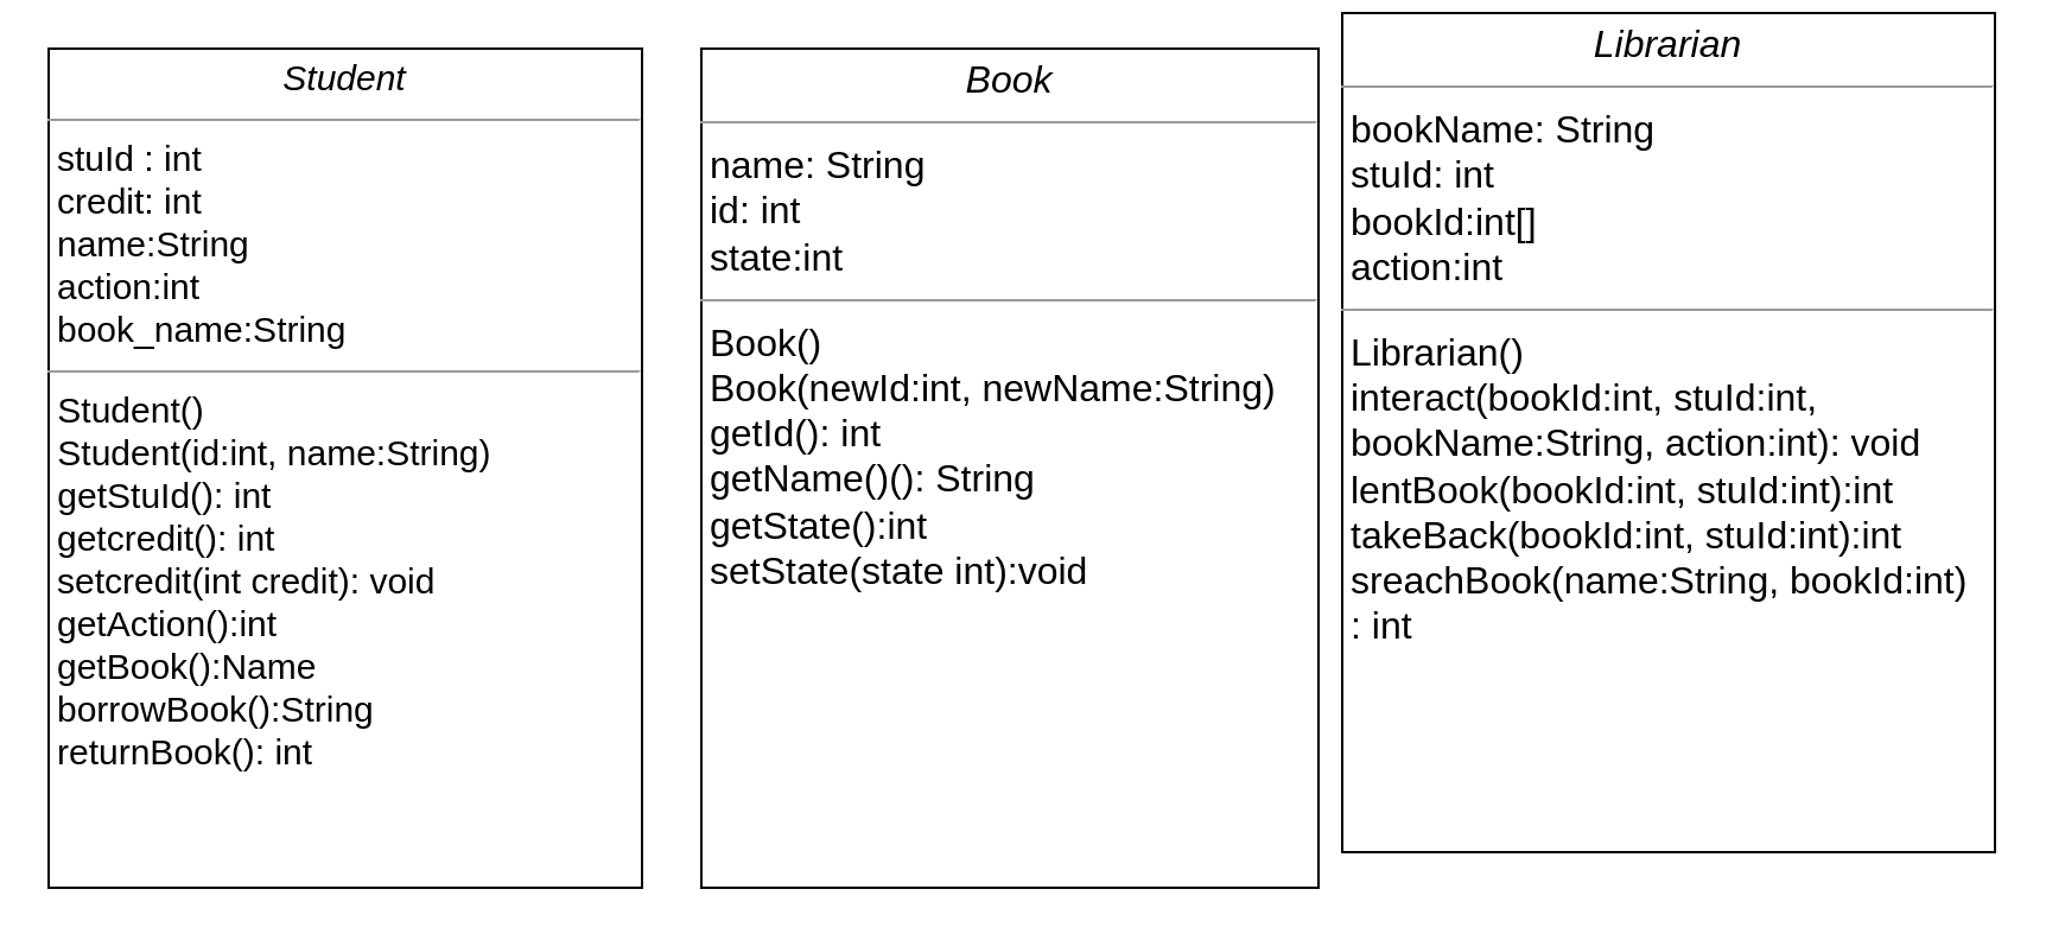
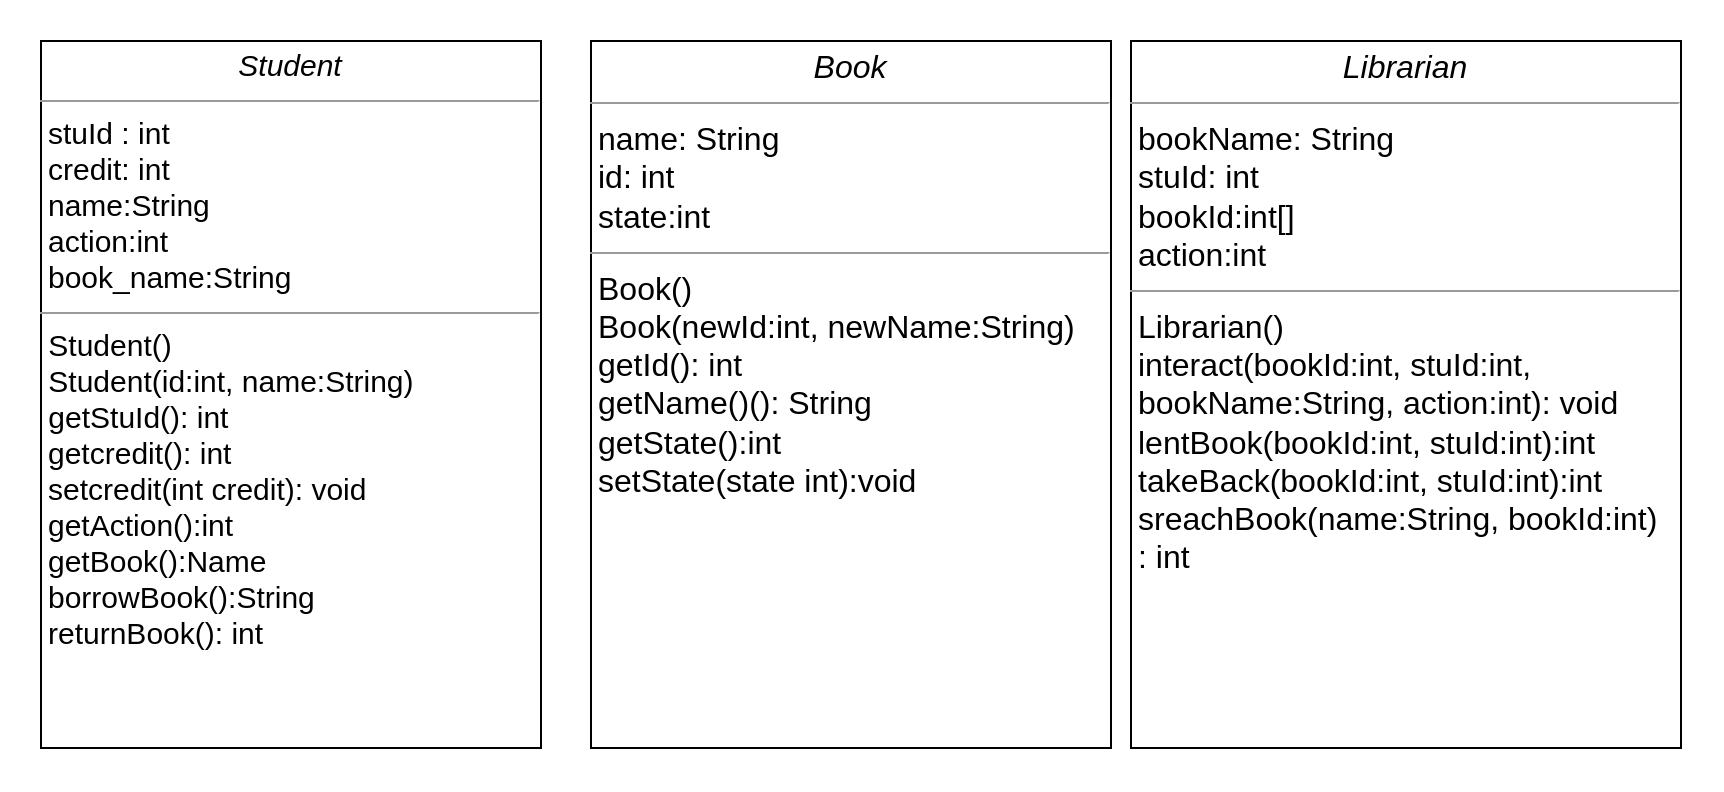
  <mxCell id="0" />
  <mxCell id="1" parent="0" />
  <mxCell id="2" value="&lt;p style=&quot;margin: 4px 0px 0px ; text-align: center ; font-size: 16px&quot;&gt;&lt;i&gt;&lt;font style=&quot;font-size: 16px&quot;&gt;Book&lt;/font&gt;&lt;/i&gt;&lt;/p&gt;&lt;hr size=&quot;1&quot; style=&quot;font-size: 16px&quot;&gt;&lt;p style=&quot;margin: 0px 0px 0px 4px ; font-size: 16px&quot;&gt;&lt;font style=&quot;font-size: 16px&quot;&gt;name: String&lt;br&gt;id: int&lt;/font&gt;&lt;/p&gt;&lt;p style=&quot;margin: 0px 0px 0px 4px ; font-size: 16px&quot;&gt;&lt;font style=&quot;font-size: 16px&quot;&gt;state:int&lt;/font&gt;&lt;/p&gt;&lt;hr size=&quot;1&quot; style=&quot;font-size: 16px&quot;&gt;&lt;p style=&quot;margin: 0px 0px 0px 4px ; font-size: 16px&quot;&gt;&lt;font style=&quot;font-size: 16px&quot;&gt;Book()&lt;/font&gt;&lt;/p&gt;&lt;p style=&quot;margin: 0px 0px 0px 4px ; font-size: 16px&quot;&gt;&lt;font style=&quot;font-size: 16px&quot;&gt;Book(newId:int, newName:String)&amp;nbsp;&lt;/font&gt;&lt;/p&gt;&lt;p style=&quot;margin: 0px 0px 0px 4px ; font-size: 16px&quot;&gt;&lt;font style=&quot;font-size: 16px&quot;&gt;getId(): int&lt;br&gt;getName()(): String&lt;/font&gt;&lt;/p&gt;&lt;p style=&quot;margin: 0px 0px 0px 4px ; font-size: 16px&quot;&gt;&lt;font style=&quot;font-size: 16px&quot;&gt;getState():int&lt;/font&gt;&lt;/p&gt;&lt;p style=&quot;margin: 0px 0px 0px 4px ; font-size: 16px&quot;&gt;&lt;font style=&quot;font-size: 16px&quot;&gt;setState(state int):void&lt;/font&gt;&lt;/p&gt;" style="verticalAlign=top;align=left;overflow=fill;fontSize=12;fontFamily=Helvetica;html=1;shadow=0;comic=0;labelBackgroundColor=none;strokeWidth=1;" parent="1" vertex="1"><mxGeometry x="295" y="20" width="260" height="353.5" as="geometry" /></mxCell>
  <mxCell id="3" value="&lt;p style=&quot;margin: 4px 0px 0px ; text-align: center ; font-size: 15px&quot;&gt;&lt;i&gt;&lt;font style=&quot;font-size: 15px&quot;&gt;Student&lt;/font&gt;&lt;/i&gt;&lt;/p&gt;&lt;hr size=&quot;1&quot; style=&quot;font-size: 15px&quot;&gt;&lt;p style=&quot;margin: 0px 0px 0px 4px ; font-size: 15px&quot;&gt;&lt;font style=&quot;font-size: 15px&quot;&gt;stuId : int&lt;br&gt;credit: int&lt;/font&gt;&lt;/p&gt;&lt;p style=&quot;margin: 0px 0px 0px 4px ; font-size: 15px&quot;&gt;&lt;font style=&quot;font-size: 15px&quot;&gt;name:String&lt;/font&gt;&lt;/p&gt;&lt;p style=&quot;margin: 0px 0px 0px 4px ; font-size: 15px&quot;&gt;&lt;font style=&quot;font-size: 15px&quot;&gt;action:int&lt;/font&gt;&lt;/p&gt;&lt;p style=&quot;margin: 0px 0px 0px 4px ; font-size: 15px&quot;&gt;&lt;font style=&quot;font-size: 15px&quot;&gt;book_name:String&lt;/font&gt;&lt;/p&gt;&lt;hr size=&quot;1&quot; style=&quot;font-size: 15px&quot;&gt;&lt;font style=&quot;font-size: 15px&quot;&gt;&amp;nbsp;Student()&lt;br&gt;&amp;nbsp;Student(id:int, name:String)&lt;br&gt;&amp;nbsp;getStuId(): int&lt;br&gt;&lt;/font&gt;&lt;p style=&quot;margin: 0px 0px 0px 4px ; font-size: 15px&quot;&gt;&lt;font style=&quot;font-size: 15px&quot;&gt;getcredit(): int&lt;br&gt;setcredit(int credit): void&lt;/font&gt;&lt;/p&gt;&lt;p style=&quot;margin: 0px 0px 0px 4px ; font-size: 15px&quot;&gt;&lt;font style=&quot;font-size: 15px&quot;&gt;getAction():int&lt;/font&gt;&lt;/p&gt;&lt;p style=&quot;margin: 0px 0px 0px 4px ; font-size: 15px&quot;&gt;&lt;font style=&quot;font-size: 15px&quot;&gt;getBook():Name&lt;/font&gt;&lt;/p&gt;&lt;p style=&quot;margin: 0px 0px 0px 4px ; font-size: 15px&quot;&gt;&lt;font style=&quot;font-size: 15px&quot;&gt;borrowBook():String&lt;/font&gt;&lt;/p&gt;&lt;p style=&quot;margin: 0px 0px 0px 4px ; font-size: 15px&quot;&gt;&lt;font style=&quot;font-size: 15px&quot;&gt;returnBook(): int&lt;/font&gt;&lt;/p&gt;&lt;p style=&quot;margin: 0px 0px 0px 4px ; font-size: 15px&quot;&gt;&lt;br&gt;&lt;/p&gt;" style="verticalAlign=top;align=left;overflow=fill;fontSize=12;fontFamily=Helvetica;html=1;shadow=0;comic=0;labelBackgroundColor=none;strokeWidth=1;" parent="1" vertex="1"><mxGeometry x="20" y="20" width="250" height="353.5" as="geometry" /></mxCell>
- <mxCell id="4" value="&lt;p style=&quot;margin: 4px 0px 0px ; text-align: center ; font-size: 16px&quot;&gt;&lt;i&gt;Librarian&lt;/i&gt;&lt;/p&gt;&lt;hr size=&quot;1&quot; style=&quot;font-size: 16px&quot;&gt;&lt;p style=&quot;margin: 0px 0px 0px 4px ; font-size: 16px&quot;&gt;&lt;font style=&quot;font-size: 16px&quot;&gt;bookName: String&lt;br&gt;stuId: int&lt;/font&gt;&lt;/p&gt;&lt;p style=&quot;margin: 0px 0px 0px 4px ; font-size: 16px&quot;&gt;&lt;font style=&quot;font-size: 16px&quot;&gt;bookId:int[]&lt;/font&gt;&lt;/p&gt;&lt;p style=&quot;margin: 0px 0px 0px 4px ; font-size: 16px&quot;&gt;&lt;font style=&quot;font-size: 16px&quot;&gt;action:int&lt;/font&gt;&lt;/p&gt;&lt;hr size=&quot;1&quot; style=&quot;font-size: 16px&quot;&gt;&lt;p style=&quot;margin: 0px 0px 0px 4px ; font-size: 16px&quot;&gt;&lt;font style=&quot;font-size: 16px&quot;&gt;Librarian()&lt;/font&gt;&lt;/p&gt;&lt;p style=&quot;margin: 0px 0px 0px 4px ; font-size: 16px&quot;&gt;interact(bookId:int, stuId:int,&amp;nbsp;&lt;/p&gt;&lt;p style=&quot;margin: 0px 0px 0px 4px ; font-size: 16px&quot;&gt;bookName:String, action:int): void&lt;/p&gt;&lt;p style=&quot;margin: 0px 0px 0px 4px ; font-size: 16px&quot;&gt;lentBook(bookId:int, stuId:int):int&lt;/p&gt;&lt;p style=&quot;margin: 0px 0px 0px 4px ; font-size: 16px&quot;&gt;takeBack(bookId:int, stuId:int):int&lt;/p&gt;&lt;p style=&quot;margin: 0px 0px 0px 4px ; font-size: 16px&quot;&gt;sreachBook(name:String, bookId:int)&lt;/p&gt;&lt;p style=&quot;margin: 0px 0px 0px 4px ; font-size: 16px&quot;&gt;: int&lt;/p&gt;" style="verticalAlign=top;align=left;overflow=fill;fontSize=12;fontFamily=Helvetica;html=1;shadow=0;comic=0;labelBackgroundColor=none;strokeWidth=1;" parent="1" vertex="1"><mxGeometry x="565" y="5" width="275" height="353.5" as="geometry" /></mxCell>
+ <mxCell id="4" value="&lt;p style=&quot;margin: 4px 0px 0px ; text-align: center ; font-size: 16px&quot;&gt;&lt;i&gt;Librarian&lt;/i&gt;&lt;/p&gt;&lt;hr size=&quot;1&quot; style=&quot;font-size: 16px&quot;&gt;&lt;p style=&quot;margin: 0px 0px 0px 4px ; font-size: 16px&quot;&gt;&lt;font style=&quot;font-size: 16px&quot;&gt;bookName: String&lt;br&gt;stuId: int&lt;/font&gt;&lt;/p&gt;&lt;p style=&quot;margin: 0px 0px 0px 4px ; font-size: 16px&quot;&gt;&lt;font style=&quot;font-size: 16px&quot;&gt;bookId:int[]&lt;/font&gt;&lt;/p&gt;&lt;p style=&quot;margin: 0px 0px 0px 4px ; font-size: 16px&quot;&gt;&lt;font style=&quot;font-size: 16px&quot;&gt;action:int&lt;/font&gt;&lt;/p&gt;&lt;hr size=&quot;1&quot; style=&quot;font-size: 16px&quot;&gt;&lt;p style=&quot;margin: 0px 0px 0px 4px ; font-size: 16px&quot;&gt;&lt;font style=&quot;font-size: 16px&quot;&gt;Librarian()&lt;/font&gt;&lt;/p&gt;&lt;p style=&quot;margin: 0px 0px 0px 4px ; font-size: 16px&quot;&gt;interact(bookId:int, stuId:int,&amp;nbsp;&lt;/p&gt;&lt;p style=&quot;margin: 0px 0px 0px 4px ; font-size: 16px&quot;&gt;bookName:String, action:int): void&lt;/p&gt;&lt;p style=&quot;margin: 0px 0px 0px 4px ; font-size: 16px&quot;&gt;lentBook(bookId:int, stuId:int):int&lt;/p&gt;&lt;p style=&quot;margin: 0px 0px 0px 4px ; font-size: 16px&quot;&gt;takeBack(bookId:int, stuId:int):int&lt;/p&gt;&lt;p style=&quot;margin: 0px 0px 0px 4px ; font-size: 16px&quot;&gt;sreachBook(name:String, bookId:int)&lt;/p&gt;&lt;p style=&quot;margin: 0px 0px 0px 4px ; font-size: 16px&quot;&gt;: int&lt;/p&gt;" style="verticalAlign=top;align=left;overflow=fill;fontSize=12;fontFamily=Helvetica;html=1;shadow=0;comic=0;labelBackgroundColor=none;strokeWidth=1;" parent="1" vertex="1"><mxGeometry x="565" y="20" width="275" height="353.5" as="geometry" /></mxCell>
